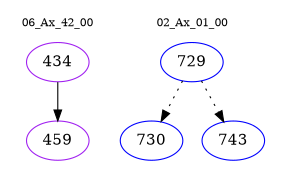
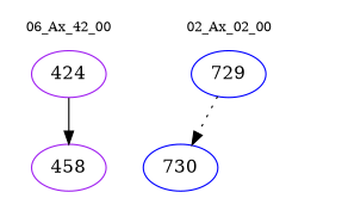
  digraph {
    node [color=blue]
    edge [color=black style=dotted]
-   n1 [color=purple label=434]
-   n2 [color=purple label=459]
+   n1 [color=purple label=424]
+   n2 [color=purple label=458]
    n3 [label=729]
    n4 [label=730]
-   n5 [label=743]
    subgraph cluster_1 {
      color=white
      fontsize=10
      label="06_Ax_42_00"
      n1
      n2
    }
    subgraph cluster_2 {
      color=white
      fontsize=10
-     label="02_Ax_01_00"
+     label="02_Ax_02_00"
      n3
      n4
-     n5
    }
    n1 -> n2 [style=solid]
    n3 -> n4
-   n3 -> n5
  }
